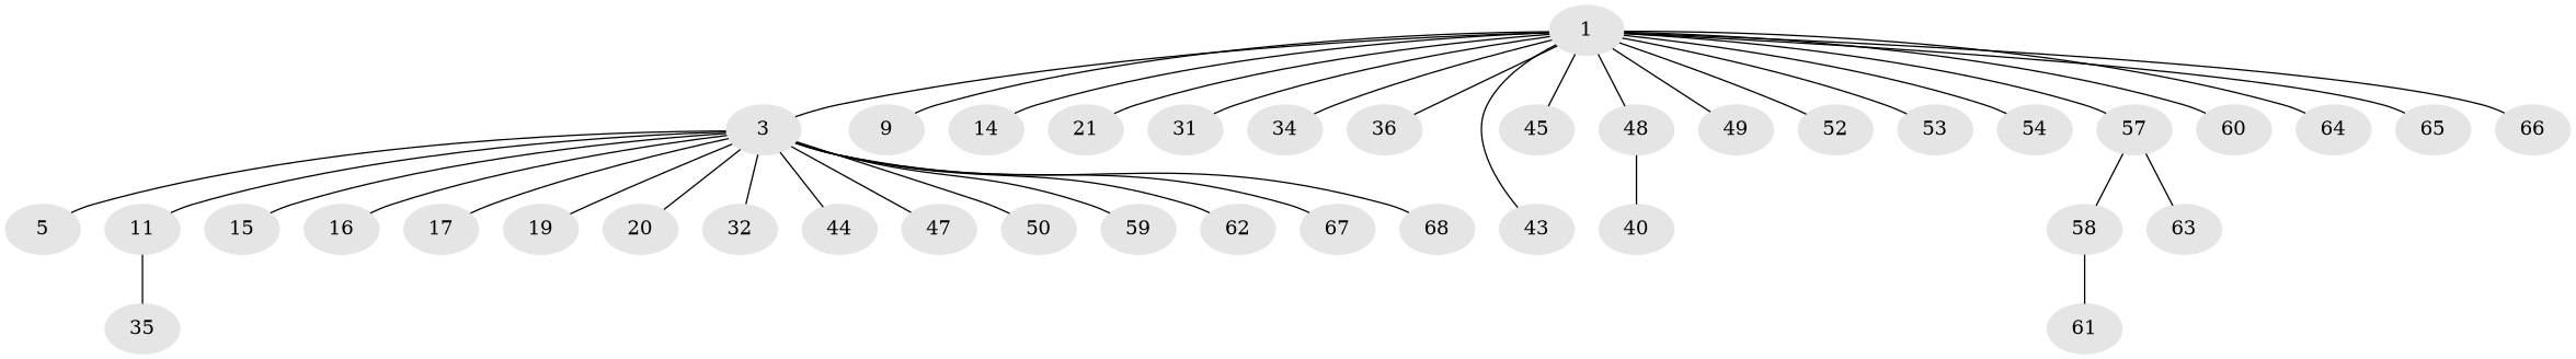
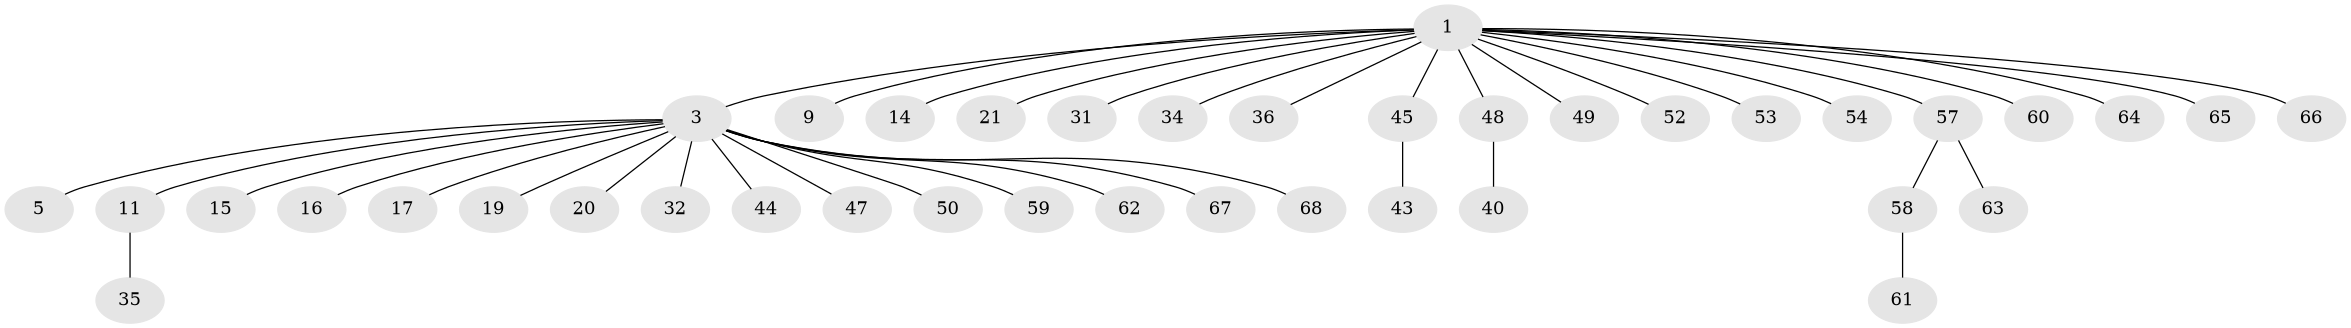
  graph {
    node [color=gray90 style=filled]
    3 [super="+2"]
    5
    11 [super="+8"]
    15
    16 [super="+13"]
    17
    19
    20
    32
    44
    47
    50
    59
    62 [super="+51"]
    67 [super="+10+24+27+33+39"]
    68
    1
    9
    14
    21
    31
    34
    36
    43
    45 [super="+12"]
    48 [super="+41"]
    49 [super="+28+30+38+42"]
    52
    53
    54
    57 [super="+22+55+26+56"]
    60 [super="+29+37"]
    64 [super="+23"]
    65
    66
    40 [super="+18"]
    58
    63
    35
    61
    3 -- 5
    3 -- 11 [weight=2]
    3 -- 15
    3 -- 16
    3 -- 17
    3 -- 19
    3 -- 20
    3 -- 32
    3 -- 44
    3 -- 47
    3 -- 50
    3 -- 59
    3 -- 62
    3 -- 67
    3 -- 68
    11 -- 35
    1 -- 3 [weight=2]
    1 -- 9
    1 -- 14
    1 -- 21
    1 -- 31
    1 -- 34
    1 -- 36
-   1 -- 43
+   45 -- 43
    1 -- 45
    1 -- 48
    1 -- 49
    1 -- 52
    1 -- 53
    1 -- 54
    1 -- 57
    1 -- 60
    1 -- 64
    1 -- 65
    1 -- 66
    48 -- 40
    57 -- 58
    57 -- 63
    58 -- 61
  }
